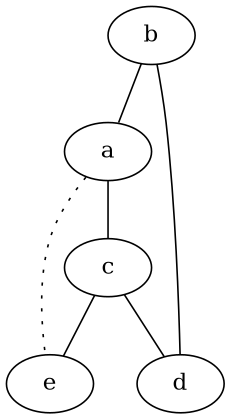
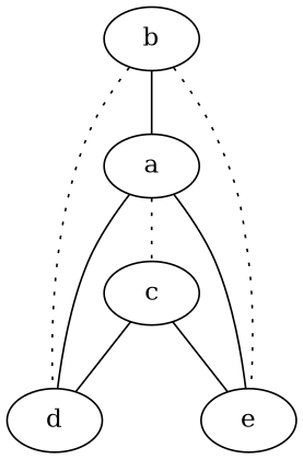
  graph {
    fontname="DejaVu Serif"
    node [fontname="DejaVu Serif"]
    edge [fontname="DejaVu Serif"]
    a
    c
    d
    e
    b
-   a -- c
-   a -- e [style=dotted]
+   a -- c [style=dotted]
+   a -- d
+   a -- e [style=solid]
    c -- d
    c -- e [style=solid]
    b -- a
-   b -- d [style=solid]
+   b -- d [style=dotted]
+   b -- e [style=dotted]
  }
